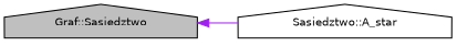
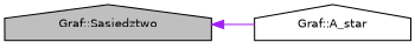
  digraph {
    rankdir=LR
    node [color=black fontname=Helvetica fontsize=10 shape=house style=filled]
    n1 [fillcolor=grey75 fontcolor=black height=0.2 label="Graf::Sasiedztwo" width=0.4]
-   n2 [fillcolor=white height=0.2 label="Sasiedztwo::A_star" width=0.4]
+   n2 [fillcolor=white height=0.2 label="Graf::A_star" width=0.4]
    n1 -> n2 [color=purple dir=back fontname=Helvetica fontsize=10 labelfontname=Helvetica labelfontsize=10 style=solid]
  }
